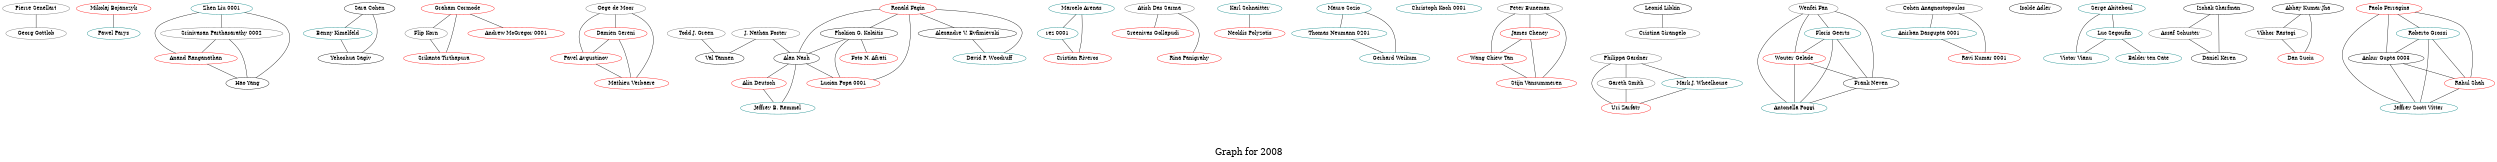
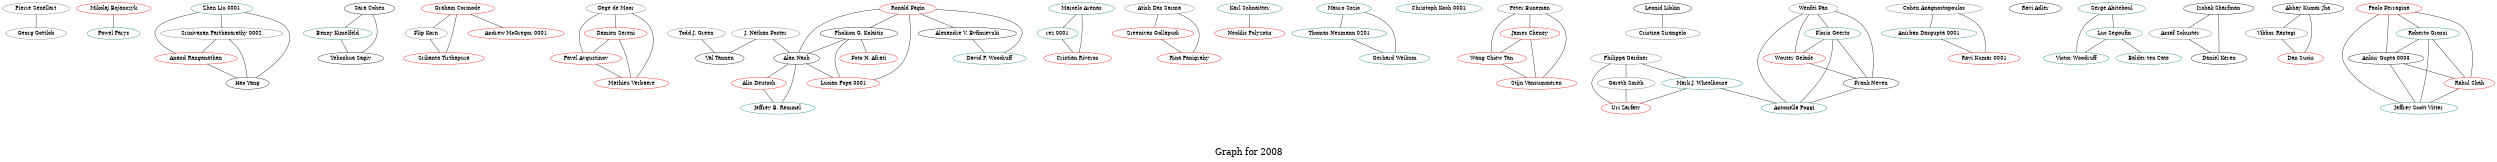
  graph {
    fontsize=24
    label="\nGraph for 2008\n"
    splines=true
    node [color=red shape=ellipse]
    n1 [color=gray40 height=0.3 label="Pierre Senellart" width=0.3]
    n2 [color=gray40 height=0.3 label="Georg Gottlob" width=0.3]
    n3 [height=0.3 label="Mikolaj Bojanczyk" width=0.3]
    n4 [color=teal height=0.3 label="Pawel Parys" width=0.3]
    n5 [color=teal height=0.3 label="Zhen Liu 0001" width=0.3]
    n6 [color=gray40 height=0.3 label="Srinivasan Parthasarathy 0002" width=0.3]
    n7 [height=0.3 label="Anand Ranganathan" width=0.3]
    n8 [color=black height=0.3 label="Hao Yang" width=0.3]
    n9 [color=black height=0.3 label="Sara Cohen" width=0.3]
    n10 [color=teal height=0.3 label="Benny Kimelfeld" width=0.3]
    n11 [color=black height=0.3 label="Yehoshua Sagiv" width=0.3]
    n12 [height=0.3 label="Graham Cormode" width=0.3]
    n13 [color=gray40 height=0.3 label="Flip Korn" width=0.3]
    n14 [height=0.3 label="Srikanta Tirthapura" width=0.3]
    n15 [height=0.3 label="Andrew McGregor 0001" width=0.3]
    n16 [color=gray40 height=0.3 label="Oege de Moor" width=0.3]
    n17 [height=0.3 label="Damien Sereni" width=0.3]
    n18 [height=0.3 label="Pavel Avgustinov" width=0.3]
    n19 [height=0.3 label="Mathieu Verbaere" width=0.3]
    n20 [color=gray40 height=0.3 label="J. Nathan Foster" width=0.3]
    n21 [color=black height=0.3 label="Val Tannen" width=0.3]
    n22 [color=black height=0.3 label="Alan Nash" width=0.3]
    n23 [color=gray40 height=0.3 label="Todd J. Green" width=0.3]
    n24 [height=0.3 label="Ronald Fagin" width=0.3]
    n25 [color=black height=0.3 label="Phokion G. Kolaitis" width=0.3]
    n26 [height=0.3 label="Lucian Popa 0001" width=0.3]
    n27 [color=black height=0.3 label="Alexandre V. Evfimievski" width=0.3]
    n28 [color=teal height=0.3 label="David P. Woodruff" width=0.3]
    n29 [height=0.3 label="Foto N. Afrati" width=0.3]
    n30 [height=0.3 label="Alin Deutsch" width=0.3]
    n31 [color=teal height=0.3 label="Jeffrey B. Remmel" width=0.3]
    n32 [color=teal height=0.3 label="Marcelo Arenas" width=0.3]
    n33 [color=teal height=0.3 label="rez 0001" width=0.3]
    n34 [height=0.3 label="Cristian Riveros" width=0.3]
    n35 [color=gray40 height=0.3 label="Atish Das Sarma" width=0.3]
    n36 [height=0.3 label="Sreenivas Gollapudi" width=0.3]
    n37 [height=0.3 label="Rina Panigrahy" width=0.3]
    n38 [color=teal height=0.3 label="Karl Schnaitter" width=0.3]
    n39 [height=0.3 label="Neoklis Polyzotis" width=0.3]
    n40 [color=teal height=0.3 label="Mauro Sozio" width=0.3]
    n41 [color=teal height=0.3 label="Thomas Neumann 0201" width=0.3]
    n42 [color=teal height=0.3 label="Gerhard Weikum" width=0.3]
    n43 [color=teal height=0.3 label="Christoph Koch 0001" width=0.3]
    n44 [color=gray40 height=0.3 label="Peter Buneman" width=0.3]
    n45 [height=0.3 label="James Cheney" width=0.3]
    n46 [height=0.3 label="Wang Chiew Tan" width=0.3]
    n47 [height=0.3 label="Stijn Vansummeren" width=0.3]
    n48 [color=black height=0.3 label="Leonid Libkin" width=0.3]
    n49 [color=gray40 height=0.3 label="Cristina Sirangelo" width=0.3]
    n50 [color=gray40 height=0.3 label="Philippa Gardner" width=0.3]
    n51 [color=gray40 height=0.3 label="Gareth Smith" width=0.3]
    n52 [color=teal height=0.3 label="Mark J. Wheelhouse" width=0.3]
    n53 [height=0.3 label="Uri Zarfaty" width=0.3]
    n54 [color=gray40 height=0.3 label="Wenfei Fan" width=0.3]
    n55 [color=teal height=0.3 label="Floris Geerts" width=0.3]
    n56 [height=0.3 label="Wouter Gelade" width=0.3]
    n57 [color=black height=0.3 label="Frank Neven" width=0.3]
    n58 [color=teal height=0.3 label="Antonella Poggi" width=0.3]
    n59 [color=gray40 height=0.3 label="Cohen Anagnostopoulos" width=0.3]
    n60 [color=teal height=0.3 label="Anirban Dasgupta 0001" width=0.3]
    n61 [height=0.3 label="Ravi Kumar 0001" width=0.3]
-   n62 [color=black height=0.3 label="Isolde Adler" width=0.3]
+   n62 [color=black height=0.3 label="Ravi Adler" width=0.3]
    n63 [color=teal height=0.3 label="Serge Abiteboul" width=0.3]
    n64 [color=teal height=0.3 label="Luc Segoufin" width=0.3]
-   n65 [color=teal height=0.3 label="Victor Vianu" width=0.3]
+   n65 [color=teal height=0.3 label="Victor Woodruff" width=0.3]
    n66 [color=teal height=0.3 label="Balder ten Cate" width=0.3]
    n67 [color=black height=0.3 label="Izchak Sharfman" width=0.3]
    n68 [color=gray40 height=0.3 label="Assaf Schuster" width=0.3]
    n69 [color=black height=0.3 label="Daniel Keren" width=0.3]
    n70 [color=black height=0.3 label="Abhay Kumar Jha" width=0.3]
    n71 [color=gray40 height=0.3 label="Vibhor Rastogi" width=0.3]
    n72 [height=0.3 label="Dan Suciu" width=0.3]
    n73 [height=0.3 label="Paolo Ferragina" width=0.3]
    n74 [color=teal height=0.3 label="Roberto Grossi" width=0.3]
    n75 [color=black height=0.3 label="Ankur Gupta 0003" width=0.3]
    n76 [height=0.3 label="Rahul Shah" width=0.3]
    n77 [color=teal height=0.3 label="Jeffrey Scott Vitter" width=0.3]
    n1 -- n2
    n3 -- n4
    n5 -- n6
    n5 -- n7
    n5 -- n8
    n6 -- n7
    n6 -- n8
    n7 -- n8
    n9 -- n10
    n9 -- n11
    n10 -- n11
    n12 -- n13
    n12 -- n14
    n12 -- n15
    n13 -- n14
    n16 -- n17
    n16 -- n18
    n16 -- n19
    n17 -- n18
    n17 -- n19
    n18 -- n19
    n20 -- n21
    n20 -- n22
    n22 -- n26
    n22 -- n30
    n22 -- n31
    n23 -- n21
    n24 -- n22
    n24 -- n25
    n24 -- n26
    n24 -- n27
    n24 -- n28
    n25 -- n22
    n25 -- n26
    n25 -- n29
    n27 -- n28
    n30 -- n31
    n32 -- n33
    n32 -- n34
    n33 -- n34
    n35 -- n36
    n35 -- n37
+   n36 -- n37
    n38 -- n39
    n40 -- n41
    n40 -- n42
    n41 -- n42
    n44 -- n45
    n44 -- n46
    n44 -- n47
    n45 -- n46
    n45 -- n47
    n46 -- n47
    n48 -- n49
    n50 -- n51
    n50 -- n52
    n50 -- n53
    n51 -- n53
    n52 -- n53
    n54 -- n55
    n54 -- n56
    n54 -- n57
    n54 -- n58
    n55 -- n56
    n55 -- n57
    n55 -- n58
    n56 -- n57
-   n56 -- n58
+   n52 -- n58
    n57 -- n58
    n59 -- n60
    n59 -- n61
    n60 -- n61
    n63 -- n64
    n63 -- n65
    n64 -- n65
    n64 -- n66
    n67 -- n68
    n67 -- n69
    n68 -- n69
    n70 -- n71
    n70 -- n72
    n71 -- n72
    n73 -- n74
    n73 -- n75
    n73 -- n76
    n73 -- n77
    n74 -- n75
    n74 -- n76
    n74 -- n77
    n75 -- n76
    n75 -- n77
    n76 -- n77
  }
